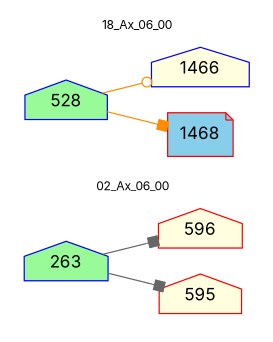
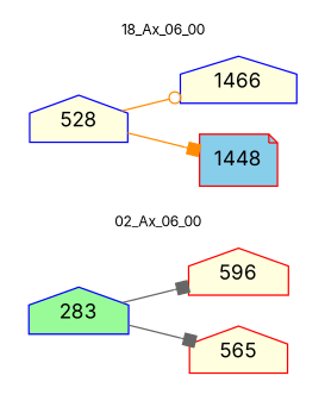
  digraph {
    fontname=Inter
    rankdir=LR
    node [color=blue fillcolor=lightyellow fontname=Inter shape=house style=filled]
    edge [arrowhead=box color=gray40 fontname=Inter]
-   n1 [fillcolor=palegreen label=263]
-   n2 [color=red label=595]
+   n1 [fillcolor=palegreen label=283]
+   n2 [color=red label=565]
    n3 [color=red label=596]
-   n4 [fillcolor=palegreen label=528]
-   n5 [color=red fillcolor=skyblue label=1468 shape=note]
+   n4 [label=528]
+   n5 [color=red fillcolor=skyblue label=1448 shape=note]
    n6 [label=1466]
    subgraph cluster_1 {
      color=white
      fontsize=10
      label="02_Ax_06_00"
      n1
      n2
      n3
    }
    subgraph cluster_2 {
      color=white
      fontsize=10
      label="18_Ax_06_00"
      n4
      n5
      n6
    }
    n1 -> n2
    n1 -> n3
    n4 -> n5 [color=darkorange]
    n4 -> n6 [arrowhead=odot color=darkorange]
  }
